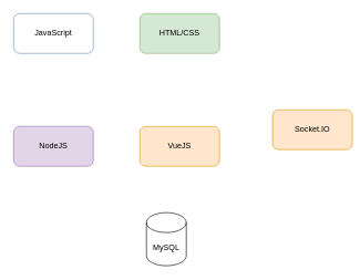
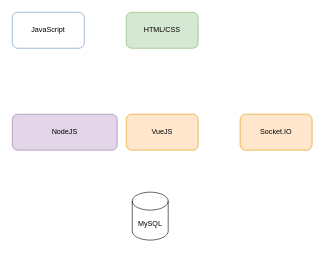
  <mxCell id="0" />
  <mxCell id="1" parent="0" />
  <mxCell id="2" value="JavaScript" style="rounded=1;whiteSpace=wrap;html=1;fillColor=#ffffff;strokeColor=#6c8ebf;" vertex="1" parent="1"><mxGeometry x="20" y="20" width="120" height="60" as="geometry" /></mxCell>
  <mxCell id="3" value="HTML/CSS" style="rounded=1;whiteSpace=wrap;html=1;fillColor=#d5e8d4;strokeColor=#82b366;" vertex="1" parent="1"><mxGeometry x="210" y="20" width="120" height="60" as="geometry" /></mxCell>
- <mxCell id="4" value="NodeJS" style="rounded=1;whiteSpace=wrap;html=1;fillColor=#e1d5e7;strokeColor=#9673a6;" vertex="1" parent="1"><mxGeometry x="20" y="190" width="120" height="60" as="geometry" /></mxCell>
+ <mxCell id="4" value="NodeJS" style="rounded=1;whiteSpace=wrap;html=1;fillColor=#e1d5e7;strokeColor=#9673a6;" vertex="1" parent="1"><mxGeometry x="20" y="190" width="175" height="60" as="geometry" /></mxCell>
  <mxCell id="5" value="VueJS" style="rounded=1;whiteSpace=wrap;html=1;fillColor=#ffe6cc;strokeColor=#d79b00;" vertex="1" parent="1"><mxGeometry x="210" y="190" width="120" height="60" as="geometry" /></mxCell>
- <mxCell id="6" value="Socket.IO" style="rounded=1;whiteSpace=wrap;html=1;fillColor=#ffe6cc;strokeColor=#d79b00;" vertex="1" parent="1"><mxGeometry x="410" y="165" width="120" height="60" as="geometry" /></mxCell>
+ <mxCell id="6" value="Socket.IO" style="rounded=1;whiteSpace=wrap;html=1;fillColor=#ffe6cc;strokeColor=#d79b00;" vertex="1" parent="1"><mxGeometry x="400" y="190" width="120" height="60" as="geometry" /></mxCell>
  <mxCell id="7" value="MySQL" style="shape=cylinder3;whiteSpace=wrap;html=1;boundedLbl=1;backgroundOutline=1;size=15;" vertex="1" parent="1"><mxGeometry x="220" y="320" width="60" height="80" as="geometry" /></mxCell>
